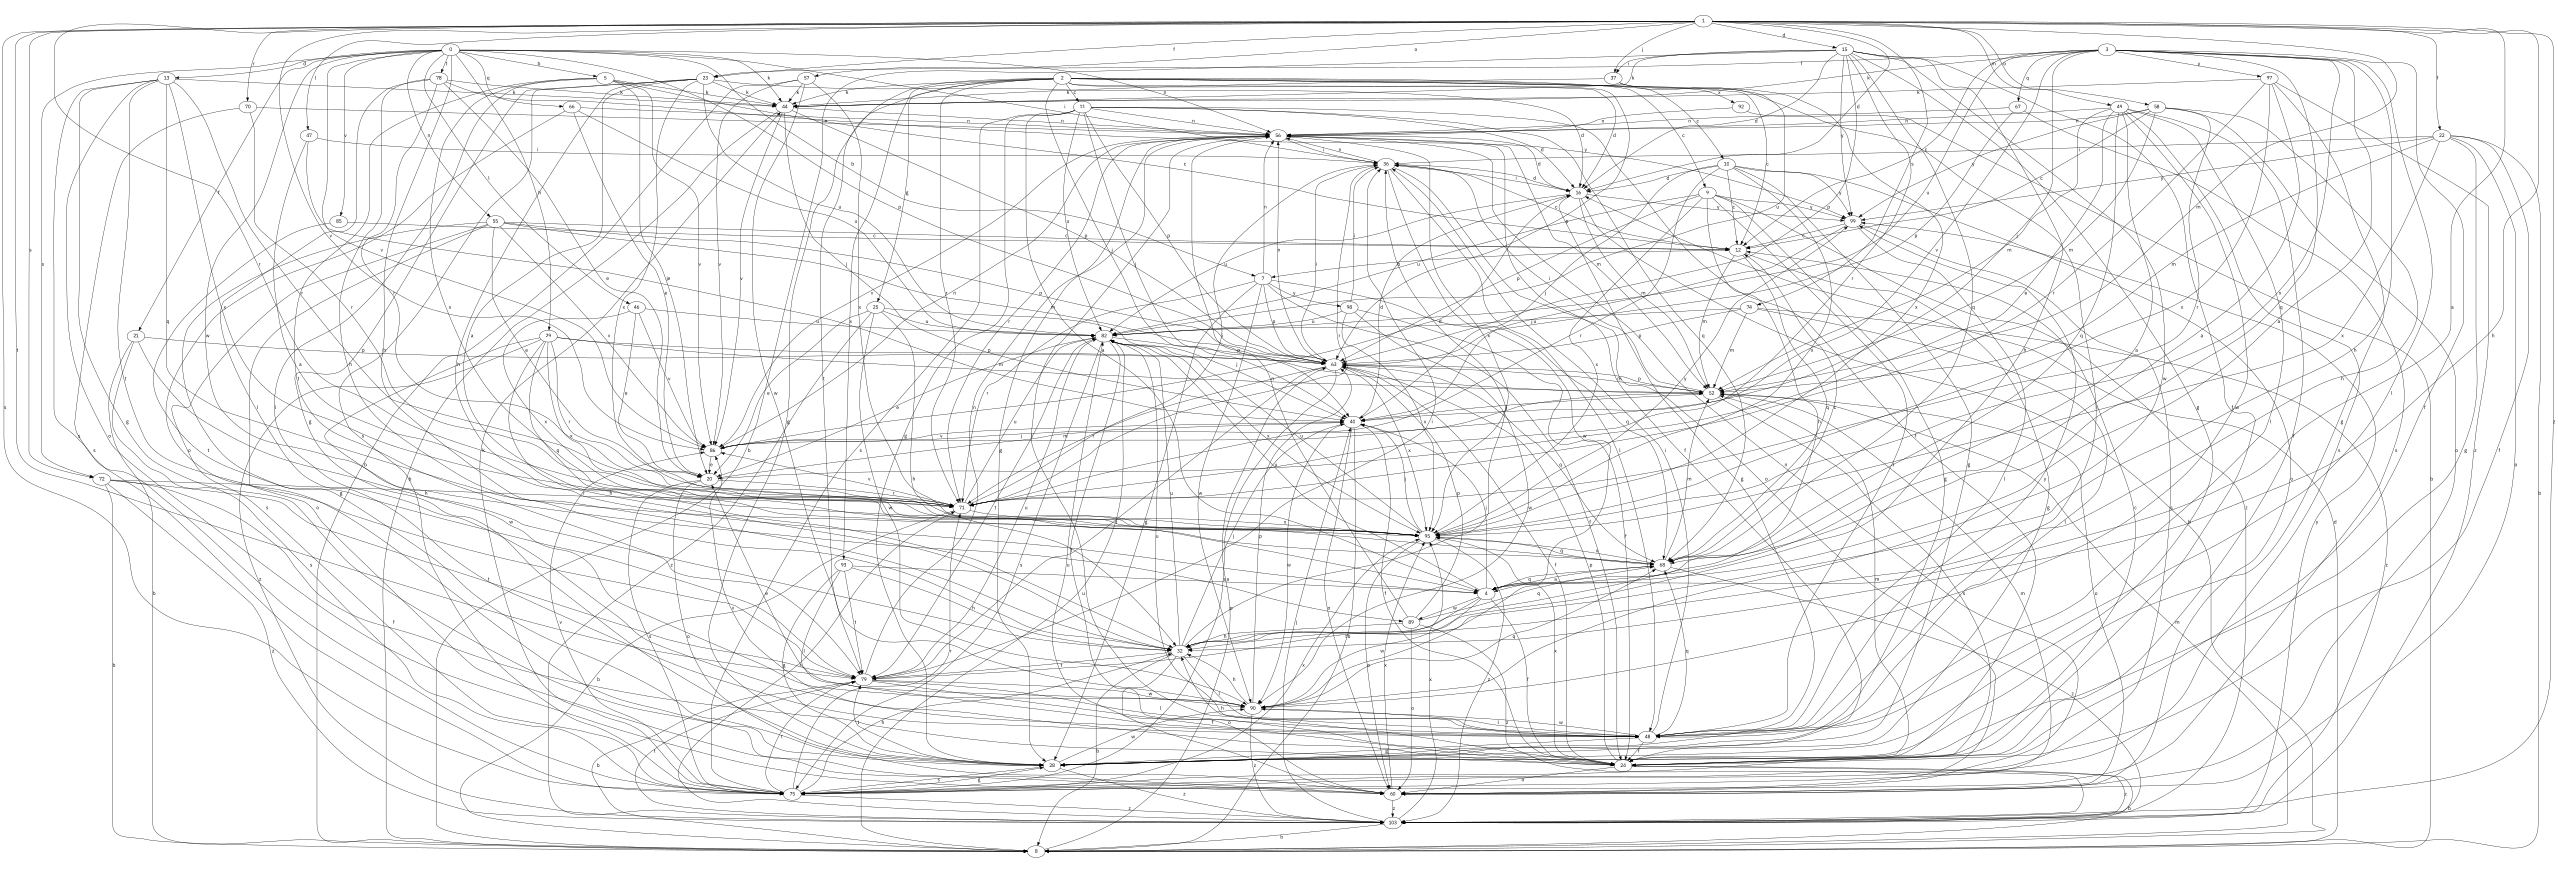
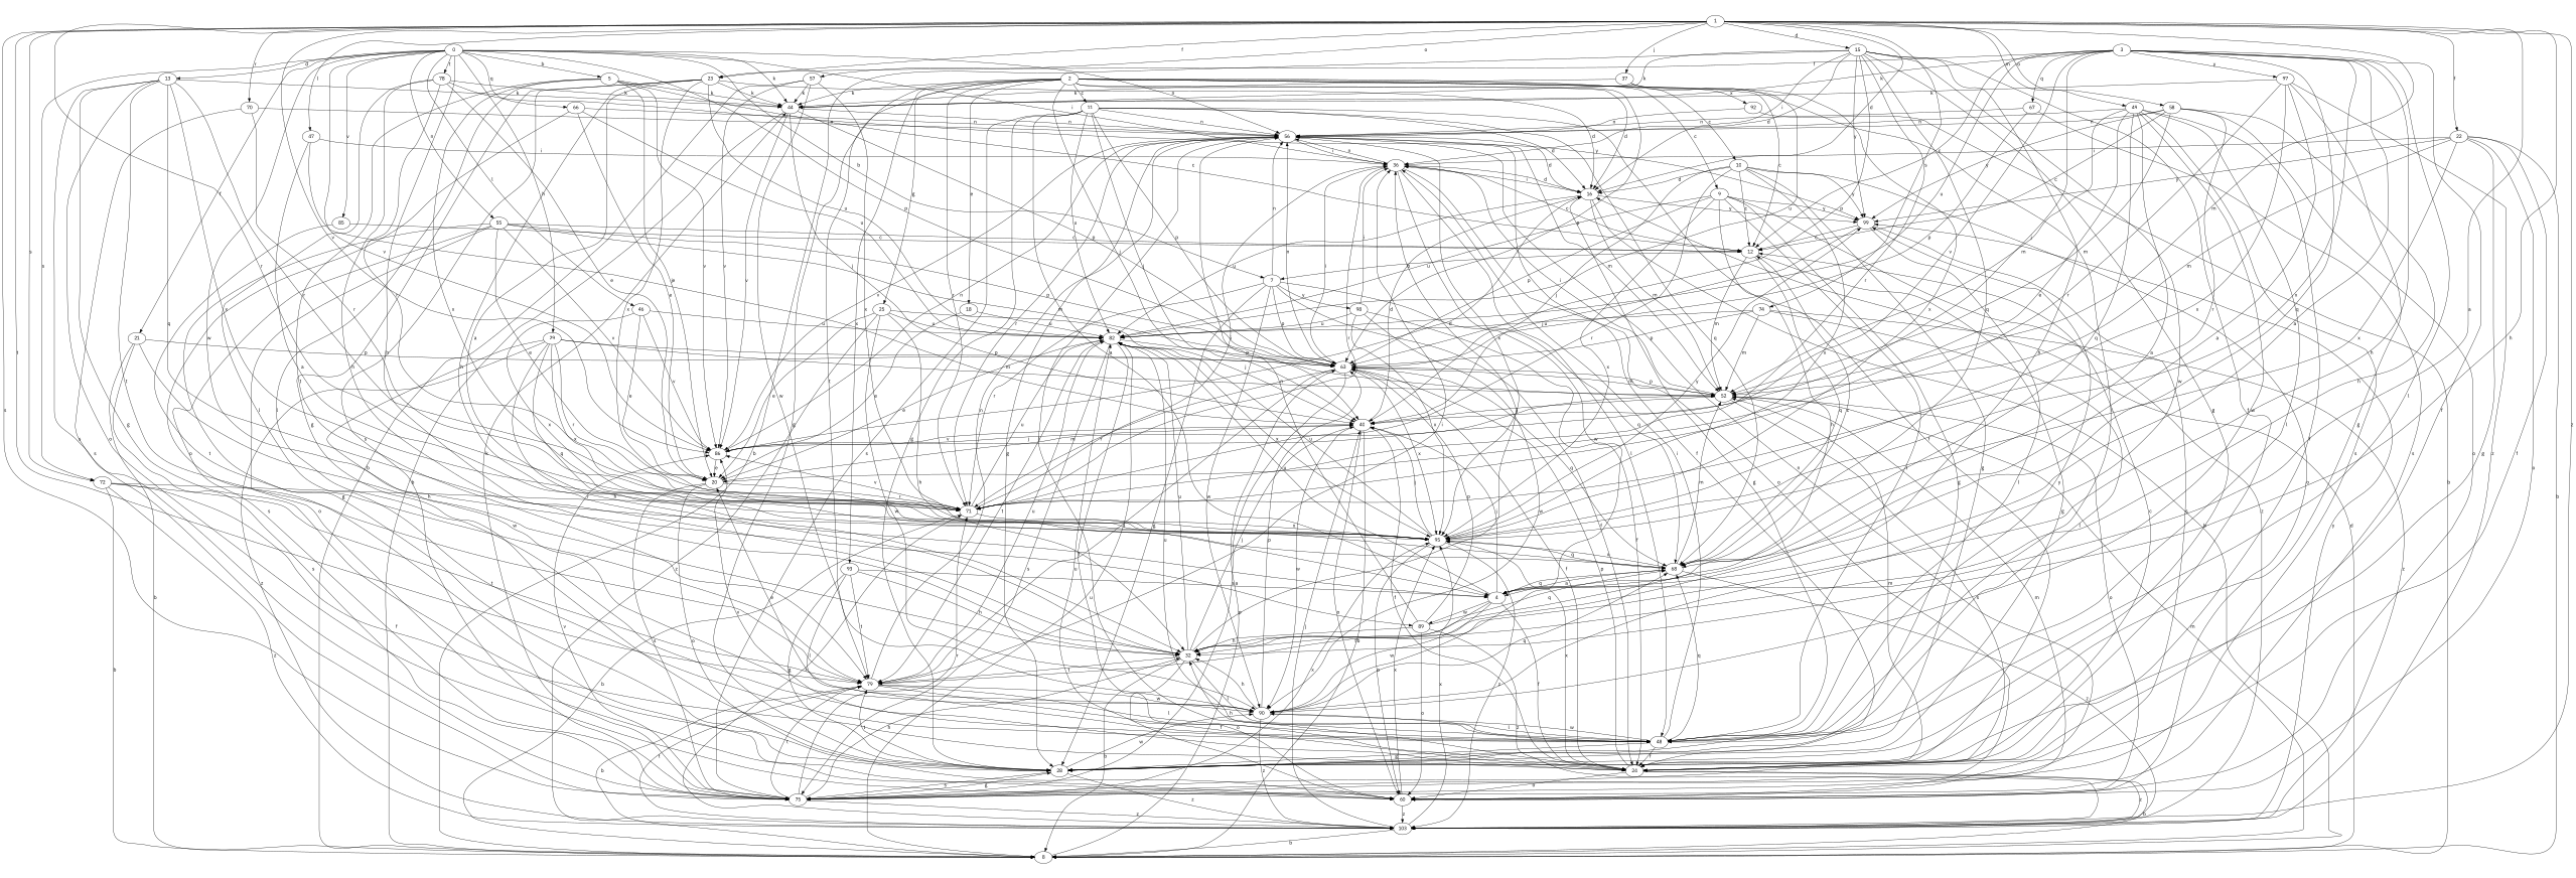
  strict digraph {
    fontname="IBM Plex Sans"
    node [fontname="IBM Plex Sans"]
    edge [fontname="IBM Plex Sans"]
    0
    5
    7
    13
    21
    29
    32
    36
    44
    46
    55
    56
    63
    66
    72
    78
    85
    86
    89
    79
    12
    48
    95
    20
    71
    28
    24
    68
    n29 [label=90]
    98
    75
    60
    8
    52
    103
    40
    82
    16
    99
    1
    4
    15
    22
    23
    37
    47
    49
    57
    58
    70
    74
    2
    9
    10
    11
+   18
    25
    92
    93
    3
    67
    97
    0 -> 5 [label=b]
    0 -> 7 [label=b]
    0 -> 13 [label=d]
    0 -> 21 [label=f]
    0 -> 29 [label=h]
    0 -> 32 [label=h]
    0 -> 36 [label=i]
    0 -> 44 [label=k]
    0 -> 46 [label=l]
    0 -> 55 [label=n]
    0 -> 56 [label=n]
    0 -> 63 [label=p]
    0 -> 66 [label=q]
    0 -> 72 [label=s]
    0 -> 78 [label=t]
    0 -> 85 [label=v]
    0 -> 86 [label=v]
    0 -> 89 [label=w]
    5 -> 44 [label=k]
    5 -> 86 [label=v]
    5 -> 79 [label=t]
    5 -> 12 [label=c]
    5 -> 48 [label=l]
    5 -> 95 [label=x]
    5 -> 20 [label=e]
    7 -> 56 [label=n]
    7 -> 63 [label=p]
    7 -> 71 [label=r]
    7 -> 28 [label=g]
    7 -> 24 [label=f]
    7 -> 68 [label=q]
    7 -> n29 [label=w]
    7 -> 98 [label=y]
    13 -> 44 [label=k]
    13 -> 79 [label=t]
    13 -> 95 [label=x]
    13 -> 71 [label=r]
    13 -> 28 [label=g]
    13 -> 68 [label=q]
    13 -> 75 [label=s]
    13 -> 60 [label=o]
    21 -> 32 [label=h]
    21 -> 63 [label=p]
    21 -> 75 [label=s]
    21 -> 8 [label=b]
    29 -> 32 [label=h]
    29 -> 63 [label=p]
    29 -> 95 [label=x]
    29 -> 71 [label=r]
    29 -> 68 [label=q]
    29 -> n29 [label=w]
    29 -> 52 [label=m]
    29 -> 103 [label=z]
    32 -> 36 [label=i]
    32 -> 79 [label=t]
    32 -> 48 [label=l]
    32 -> 60 [label=o]
    32 -> 8 [label=b]
    32 -> 40 [label=j]
    32 -> 82 [label=u]
    36 -> 56 [label=n]
    36 -> 12 [label=c]
    36 -> 48 [label=l]
    36 -> 71 [label=r]
    36 -> n29 [label=w]
    36 -> 60 [label=o]
    36 -> 16 [label=d]
    44 -> 56 [label=n]
    44 -> 63 [label=p]
    44 -> 86 [label=v]
    44 -> 8 [label=b]
    44 -> 40 [label=j]
    46 -> 86 [label=v]
    46 -> 95 [label=x]
    46 -> 20 [label=e]
    46 -> 82 [label=u]
    55 -> 63 [label=p]
    55 -> 86 [label=v]
    55 -> 12 [label=c]
    55 -> 20 [label=e]
    55 -> 28 [label=g]
    55 -> 75 [label=s]
    55 -> 60 [label=o]
    55 -> 52 [label=m]
    56 -> 36 [label=i]
    56 -> 86 [label=v]
    56 -> 48 [label=l]
    56 -> 95 [label=x]
    56 -> 71 [label=r]
    56 -> 28 [label=g]
    56 -> 24 [label=f]
    56 -> 52 [label=m]
    56 -> 16 [label=d]
    63 -> 36 [label=i]
    63 -> 56 [label=n]
    63 -> 79 [label=t]
    63 -> 95 [label=x]
    63 -> 71 [label=r]
    63 -> 24 [label=f]
    63 -> 68 [label=q]
    63 -> 75 [label=s]
    63 -> 52 [label=m]
    66 -> 56 [label=n]
    66 -> 20 [label=e]
    66 -> 60 [label=o]
    66 -> 82 [label=u]
    72 -> 79 [label=t]
    72 -> 71 [label=r]
    72 -> 24 [label=f]
    72 -> 8 [label=b]
    72 -> 103 [label=z]
    78 -> 32 [label=h]
    78 -> 44 [label=k]
    78 -> 48 [label=l]
    78 -> 20 [label=e]
    78 -> 71 [label=r]
    78 -> 99 [label=y]
    85 -> 79 [label=t]
    85 -> 12 [label=c]
    86 -> 56 [label=n]
    86 -> 20 [label=e]
    86 -> 40 [label=j]
    86 -> 16 [label=d]
    89 -> 32 [label=h]
    89 -> 56 [label=n]
    89 -> 63 [label=p]
    89 -> 68 [label=q]
    89 -> 60 [label=o]
    89 -> 103 [label=z]
    79 -> 36 [label=i]
    79 -> 56 [label=n]
    79 -> 48 [label=l]
    79 -> 24 [label=f]
    79 -> n29 [label=w]
    79 -> 8 [label=b]
    79 -> 82 [label=u]
    12 -> 7 [label=b]
    12 -> 28 [label=g]
    12 -> 68 [label=q]
    12 -> 52 [label=m]
    48 -> 36 [label=i]
    48 -> 28 [label=g]
    48 -> 24 [label=f]
    48 -> 68 [label=q]
    48 -> n29 [label=w]
    48 -> 82 [label=u]
    48 -> 99 [label=y]
    95 -> 68 [label=q]
    95 -> 60 [label=o]
    95 -> 103 [label=z]
    95 -> 40 [label=j]
    95 -> 82 [label=u]
    95 -> 99 [label=y]
    20 -> 71 [label=r]
    20 -> 75 [label=s]
    20 -> 60 [label=o]
    20 -> 52 [label=m]
    71 -> 36 [label=i]
    71 -> 86 [label=v]
    71 -> 95 [label=x]
    71 -> 8 [label=b]
    71 -> 82 [label=u]
    28 -> 79 [label=t]
    28 -> n29 [label=w]
    28 -> 75 [label=s]
    28 -> 103 [label=z]
    24 -> 32 [label=h]
    24 -> 63 [label=p]
    24 -> 86 [label=v]
    24 -> 12 [label=c]
    24 -> 95 [label=x]
    24 -> 60 [label=o]
    24 -> 8 [label=b]
    24 -> 52 [label=m]
    24 -> 103 [label=z]
    68 -> 12 [label=c]
    68 -> 95 [label=x]
    68 -> 52 [label=m]
    68 -> 103 [label=z]
    68 -> 4 [label=a]
    n29 -> 32 [label=h]
    n29 -> 63 [label=p]
    n29 -> 48 [label=l]
    n29 -> 20 [label=e]
    n29 -> 68 [label=q]
    n29 -> 103 [label=z]
    98 -> 36 [label=i]
    98 -> 95 [label=x]
    98 -> 24 [label=f]
    98 -> n29 [label=w]
    98 -> 82 [label=u]
    75 -> 32 [label=h]
    75 -> 44 [label=k]
    75 -> 86 [label=v]
    75 -> 79 [label=t]
    75 -> 95 [label=x]
    75 -> 71 [label=r]
    75 -> 28 [label=g]
    75 -> 52 [label=m]
    75 -> 103 [label=z]
    60 -> 56 [label=n]
    60 -> 95 [label=x]
    60 -> 103 [label=z]
    60 -> 82 [label=u]
    8 -> 63 [label=p]
    8 -> 52 [label=m]
    8 -> 82 [label=u]
    8 -> 16 [label=d]
    52 -> 36 [label=i]
    52 -> 63 [label=p]
    52 -> 75 [label=s]
    52 -> 60 [label=o]
    52 -> 40 [label=j]
    103 -> 79 [label=t]
    103 -> 95 [label=x]
    103 -> 71 [label=r]
    103 -> 8 [label=b]
    103 -> 40 [label=j]
    103 -> 99 [label=y]
    40 -> 86 [label=v]
    40 -> 24 [label=f]
    40 -> n29 [label=w]
    40 -> 60 [label=o]
    40 -> 8 [label=b]
    40 -> 16 [label=d]
    82 -> 63 [label=p]
    82 -> 79 [label=t]
    82 -> 95 [label=x]
    82 -> 20 [label=e]
    82 -> 24 [label=f]
    82 -> 75 [label=s]
    16 -> 36 [label=i]
    16 -> 28 [label=g]
    16 -> 8 [label=b]
    16 -> 52 [label=m]
    16 -> 82 [label=u]
    16 -> 99 [label=y]
    99 -> 12 [label=c]
    99 -> 48 [label=l]
    99 -> 75 [label=s]
    99 -> 40 [label=j]
    1 -> 32 [label=h]
    1 -> 72 [label=s]
    1 -> 86 [label=v]
    1 -> 79 [label=t]
    1 -> 71 [label=r]
    1 -> 75 [label=s]
    1 -> 52 [label=m]
    1 -> 103 [label=z]
    1 -> 16 [label=d]
    1 -> 4 [label=a]
    1 -> 15 [label=d]
    1 -> 22 [label=f]
    1 -> 23 [label=f]
    1 -> 37 [label=j]
    1 -> 47 [label=l]
    1 -> 49 [label=m]
    1 -> 57 [label=o]
    1 -> 58 [label=o]
    1 -> 70 [label=r]
    1 -> 74 [label=s]
    4 -> 89 [label=w]
    4 -> 79 [label=t]
    4 -> 24 [label=f]
    4 -> 68 [label=q]
    4 -> n29 [label=w]
    4 -> 40 [label=j]
    4 -> 82 [label=u]
    15 -> 32 [label=h]
-   15 -> 37 [label=i]
+   15 -> 36 [label=i]
    15 -> 44 [label=k]
    15 -> 63 [label=p]
    15 -> 71 [label=r]
    15 -> 28 [label=g]
    15 -> 24 [label=f]
    15 -> 68 [label=q]
    15 -> n29 [label=w]
    15 -> 8 [label=b]
    15 -> 16 [label=d]
    15 -> 99 [label=y]
    22 -> 36 [label=i]
    22 -> 95 [label=x]
    22 -> 28 [label=g]
    22 -> 24 [label=f]
    22 -> 60 [label=o]
    22 -> 8 [label=b]
    22 -> 52 [label=m]
    22 -> 99 [label=y]
    23 -> 32 [label=h]
    23 -> 44 [label=k]
    23 -> 95 [label=x]
    23 -> 28 [label=g]
    23 -> 75 [label=s]
    23 -> 82 [label=u]
    23 -> 16 [label=d]
    23 -> 4 [label=a]
    37 -> 44 [label=k]
    37 -> 95 [label=x]
    37 -> 82 [label=u]
    47 -> 36 [label=i]
    47 -> 40 [label=j]
    47 -> 4 [label=a]
    49 -> 56 [label=n]
    49 -> 48 [label=l]
    49 -> 20 [label=e]
    49 -> 24 [label=f]
    49 -> 68 [label=q]
    49 -> n29 [label=w]
    49 -> 75 [label=s]
    49 -> 52 [label=m]
    49 -> 4 [label=a]
    57 -> 44 [label=k]
    57 -> 86 [label=v]
    57 -> 95 [label=x]
    57 -> n29 [label=w]
    57 -> 8 [label=b]
    58 -> 32 [label=h]
    58 -> 56 [label=n]
    58 -> 12 [label=c]
    58 -> 71 [label=r]
    58 -> 60 [label=o]
    58 -> 52 [label=m]
    58 -> 99 [label=y]
    70 -> 56 [label=n]
    70 -> 71 [label=r]
    70 -> 75 [label=s]
    74 -> 63 [label=p]
    74 -> 48 [label=l]
    74 -> 52 [label=m]
    74 -> 103 [label=z]
    74 -> 82 [label=u]
    2 -> 44 [label=k]
    2 -> 63 [label=p]
    2 -> 79 [label=t]
    2 -> 12 [label=c]
    2 -> 48 [label=l]
    2 -> 71 [label=r]
    2 -> 28 [label=g]
    2 -> 40 [label=j]
    2 -> 16 [label=d]
    2 -> 9 [label=c]
    2 -> 10 [label=c]
    2 -> 11 [label=c]
+   2 -> 18 [label=e]
    2 -> 25 [label=g]
    2 -> 92 [label=x]
    2 -> 93 [label=x]
    9 -> 32 [label=h]
    9 -> 63 [label=p]
    9 -> 48 [label=l]
    9 -> 95 [label=x]
    9 -> 28 [label=g]
    9 -> 103 [label=z]
    9 -> 82 [label=u]
    9 -> 99 [label=y]
    10 -> 12 [label=c]
    10 -> 95 [label=x]
    10 -> 71 [label=r]
    10 -> 28 [label=g]
    10 -> 60 [label=o]
    10 -> 40 [label=j]
    10 -> 16 [label=d]
    10 -> 99 [label=y]
    11 -> 56 [label=n]
    11 -> 63 [label=p]
    11 -> 28 [label=g]
    11 -> 24 [label=f]
    11 -> 68 [label=q]
    11 -> 75 [label=s]
    11 -> 40 [label=j]
    11 -> 82 [label=u]
    11 -> 16 [label=d]
    11 -> 4 [label=a]
+   18 -> 20 [label=e]
+   18 -> 82 [label=u]
    25 -> 32 [label=h]
    25 -> 20 [label=e]
    25 -> n29 [label=w]
    25 -> 103 [label=z]
    25 -> 40 [label=j]
    25 -> 82 [label=u]
    92 -> 56 [label=n]
    92 -> 8 [label=b]
    93 -> 32 [label=h]
    93 -> 79 [label=t]
    93 -> 48 [label=l]
    93 -> 28 [label=g]
    93 -> 4 [label=a]
    3 -> 32 [label=h]
    3 -> 44 [label=k]
    3 -> 86 [label=v]
    3 -> 12 [label=c]
    3 -> 48 [label=l]
    3 -> 95 [label=x]
    3 -> 24 [label=f]
    3 -> 68 [label=q]
    3 -> 40 [label=j]
    3 -> 82 [label=u]
    3 -> 4 [label=a]
    3 -> 23 [label=f]
    3 -> 67 [label=q]
    3 -> 97 [label=y]
    67 -> 56 [label=n]
    67 -> 63 [label=p]
    67 -> 75 [label=s]
    97 -> 44 [label=k]
    97 -> 95 [label=x]
    97 -> 71 [label=r]
    97 -> 28 [label=g]
    97 -> 103 [label=z]
    97 -> 4 [label=a]
  }
